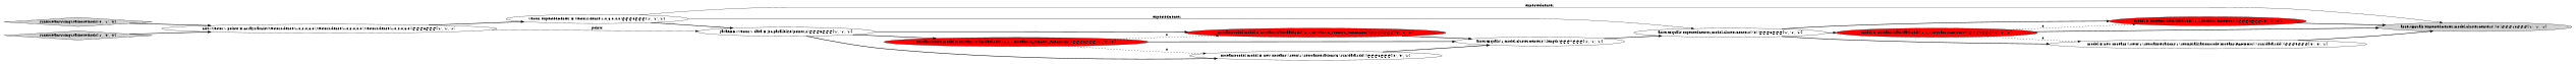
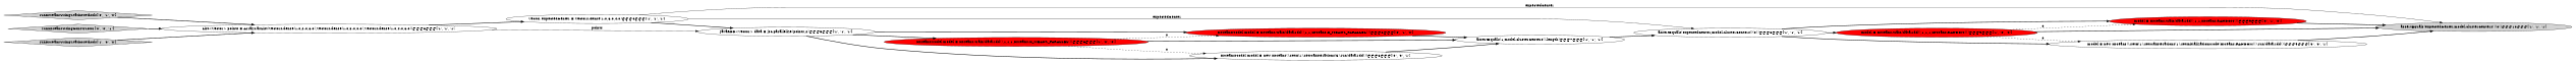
  digraph {
    rankdir=LR
    node [fillcolor=white shape=ellipse style=filled]
    edge [style=bold]
    n1 [fillcolor=lightgray label="assertEquals(expectedCenter,model.clusterCenters()(0()@@@10@@@['1', '1', '1']"]
    n2 [fillcolor=lightgray label="runKMeansUsingStaticMethods['0', '1', '0']" shape=diamond]
    n3 [label="List<Vector> points = Arrays.asList(Vectors.dense(1.0,2.0,6.0),Vectors.dense(1.0,3.0,0.0),Vectors.dense(1.0,4.0,6.0))@@@3@@@['1', '1', '1']"]
    n4 [label="assertEquals(1,model.clusterCenters().length)@@@7@@@['1', '1', '1']"]
    n5 [label="assertEquals(expectedCenter,model.clusterCenters()(0()@@@8@@@['1', '1', '1']"]
    n6 [fillcolor=red label="KMeansModel model = KMeans.train(data.rdd(),1,1,KMeans.K_MEANS_PARALLEL())@@@6@@@['0', '1', '0']"]
    n7 [label="JavaRDD<Vector> data = jsc.parallelize(points,2)@@@5@@@['1', '1', '1']"]
    n8 [fillcolor=red label="KMeansModel model = KMeans.train(data.rdd(),1,1,1,KMeans.K_MEANS_PARALLEL())@@@6@@@['1', '0', '0']"]
    n9 [label="KMeansModel model = new KMeans().setK(1).setMaxIterations(5).run(data.rdd())@@@6@@@['0', '0', '1']"]
    n10 [label="model = new KMeans().setK(1).setMaxIterations(1).setInitializationMode(KMeans.RANDOM()).run(data.rdd())@@@9@@@['0', '0', '1']"]
+   n11 [fillcolor=lightgray label="runKMeansUsingConstructor['0', '0', '1']" shape=diamond]
    n12 [fillcolor=lightgray label="runKMeansUsingStaticMethods['1', '0', '0']" shape=diamond]
    n13 [label="Vector expectedCenter = Vectors.dense(1.0,3.0,4.0)@@@4@@@['1', '1', '1']"]
    n14 [fillcolor=red label="model = KMeans.train(data.rdd(),1,1,1,KMeans.RANDOM())@@@9@@@['1', '0', '0']"]
    n15 [fillcolor=red label="model = KMeans.train(data.rdd(),1,1,KMeans.RANDOM())@@@9@@@['0', '1', '0']"]
    n2 -> n3
    n3 -> n7 [label=points style=solid]
    n3 -> n13
    n4 -> n5
    n5 -> n10
    n5 -> n14
    n5 -> n15
    n6 -> n4
    n7 -> n6
    n7 -> n8
    n7 -> n9
    n8 -> n4
    n8 -> n6 [label=0 style=dashed]
    n8 -> n9 [label=0 style=dashed]
    n9 -> n4
    n10 -> n1
+   n11 -> n3
    n12 -> n3
    n13 -> n1 [label=expectedCenter style=solid]
    n13 -> n5 [label=expectedCenter style=solid]
    n13 -> n7
    n14 -> n1
    n14 -> n10 [label=0 style=dashed]
    n14 -> n15 [label=0 style=dashed]
    n15 -> n1
  }
